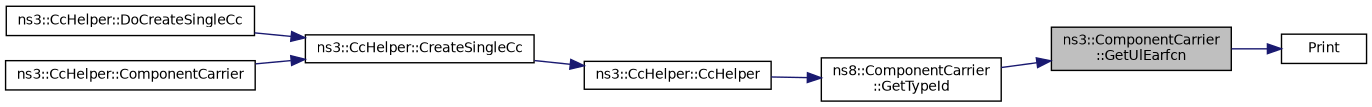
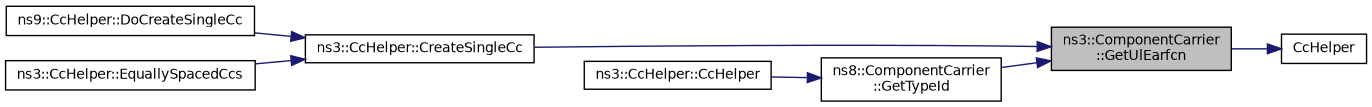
  digraph {
    rankdir=RL
    node [color=black fillcolor=white fontname=Helvetica fontsize=10 shape=record style=filled]
    edge [color=midnightblue dir=back fontname=Helvetica fontsize=10 labelfontname=Helvetica labelfontsize=10 style=solid]
    n1 [fillcolor=grey75 fontcolor=black height=0.2 label="ns3::ComponentCarrier\l::GetUlEarfcn" width=0.4]
    n2 [height=0.2 label="ns3::CcHelper::CreateSingleCc" width=0.4]
    n3 [height=0.2 label="ns8::ComponentCarrier\l::GetTypeId" width=0.4]
-   n4 [height=0.2 label="ns3::CcHelper::DoCreateSingleCc" width=0.4]
-   n5 [height=0.2 label="ns3::CcHelper::ComponentCarrier" width=0.4]
+   n4 [height=0.2 label="ns9::CcHelper::DoCreateSingleCc" width=0.4]
+   n5 [height=0.2 label="ns3::CcHelper::EquallySpacedCcs" width=0.4]
    n6 [height=0.2 label="ns3::CcHelper::CcHelper" width=0.4]
-   n7 [height=0.2 label=Print width=0.4]
-   n6 -> n2
+   n7 [height=0.2 label=CcHelper width=0.4]
+   n1 -> n2
    n1 -> n3
    n2 -> n4
    n2 -> n5
    n3 -> n6
    n7 -> n1
  }
